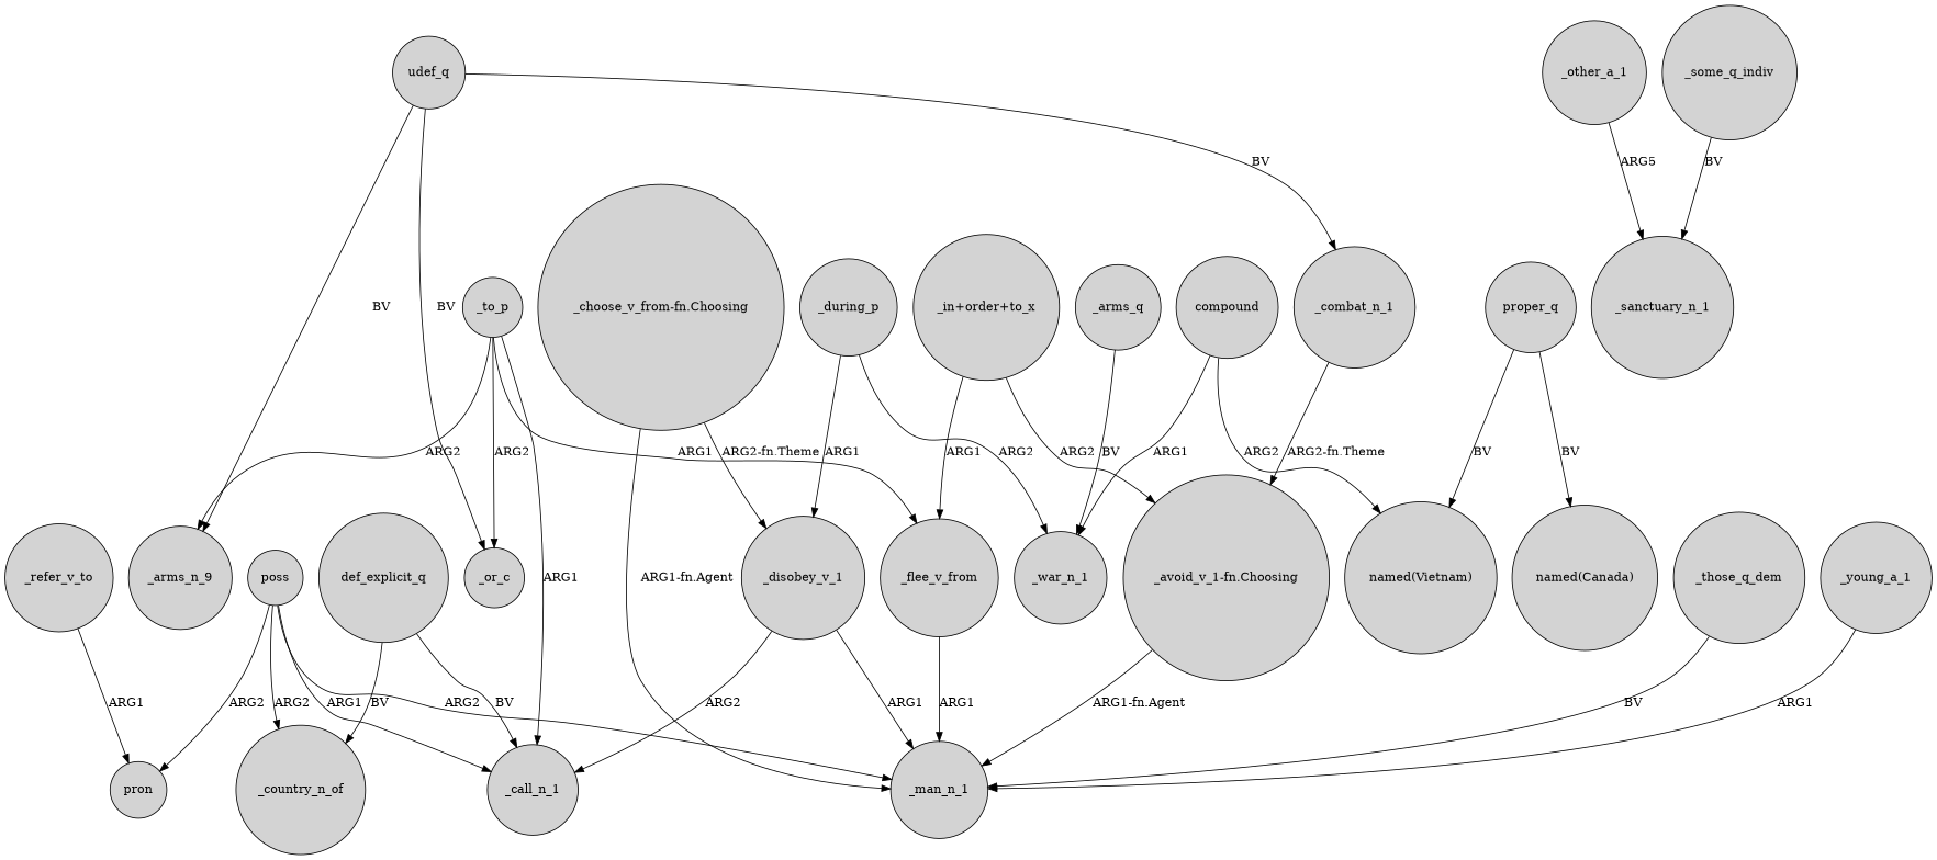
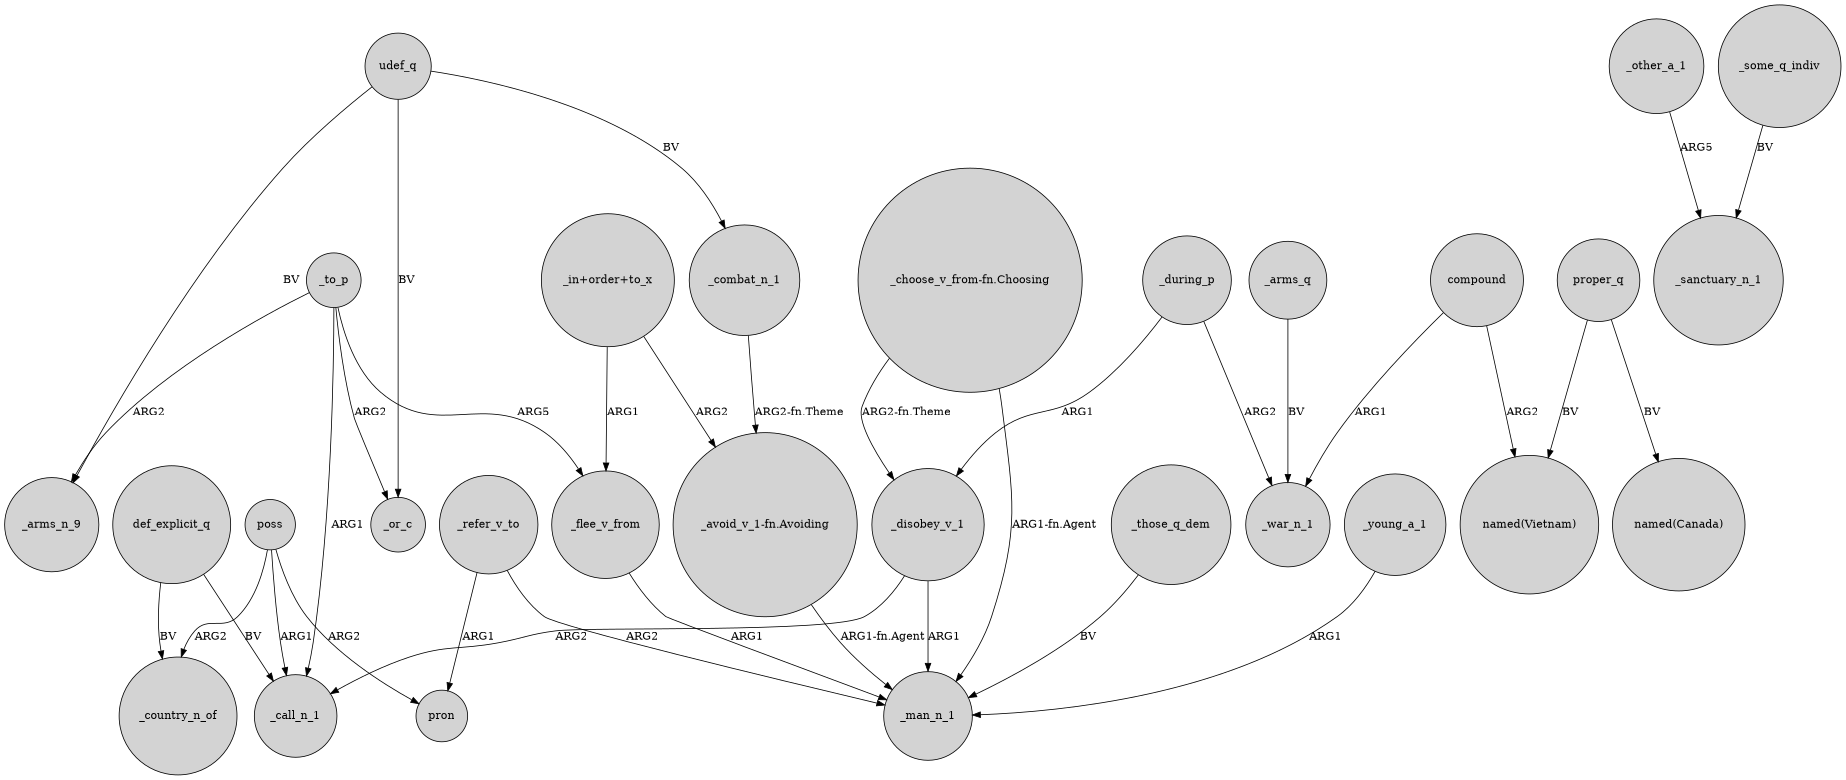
  digraph {
    node [shape=circle style=filled]
    poss
    _country_n_of
    pron
    _call_n_1
    _flee_v_from
    _man_n_1
    proper_q
    "named(Canada)"
    "named(Vietnam)"
    _to_p
    n11 [label=_arms_n_9]
    _or_c
    "_choose_v_from-fn.Choosing"
    _disobey_v_1
    n15 [label=_arms_q]
    _war_n_1
-   "_avoid_v_1-fn.Avoiding" [label="_avoid_v_1-fn.Choosing"]
+   "_avoid_v_1-fn.Avoiding"
    _combat_n_1
    "_in+order+to_x"
    udef_q
    compound
    _refer_v_to
    _other_a_1
    _sanctuary_n_1
    def_explicit_q
    _during_p
    _some_q_indiv
    _those_q_dem
    _young_a_1
    poss -> _country_n_of [label=ARG2]
    poss -> pron [label=ARG2]
    poss -> _call_n_1 [label=ARG1]
    _flee_v_from -> _man_n_1 [label=ARG1]
    proper_q -> "named(Canada)" [label=BV]
    proper_q -> "named(Vietnam)" [label=BV]
    _to_p -> _call_n_1 [label=ARG1]
-   _to_p -> _flee_v_from [label=ARG1]
+   _to_p -> _flee_v_from [label=ARG5]
    _to_p -> n11 [label=ARG2]
    _to_p -> _or_c [label=ARG2]
    "_choose_v_from-fn.Choosing" -> _man_n_1 [label="ARG1-fn.Agent"]
    "_choose_v_from-fn.Choosing" -> _disobey_v_1 [label="ARG2-fn.Theme"]
    _disobey_v_1 -> _call_n_1 [label=ARG2]
    _disobey_v_1 -> _man_n_1 [label=ARG1]
    n15 -> _war_n_1 [label=BV]
    "_avoid_v_1-fn.Avoiding" -> _man_n_1 [label="ARG1-fn.Agent"]
    _combat_n_1 -> "_avoid_v_1-fn.Avoiding" [label="ARG2-fn.Theme"]
    "_in+order+to_x" -> _flee_v_from [label=ARG1]
    "_in+order+to_x" -> "_avoid_v_1-fn.Avoiding" [label=ARG2]
    udef_q -> n11 [label=BV]
    udef_q -> _or_c [label=BV]
    udef_q -> _combat_n_1 [label=BV]
    compound -> "named(Vietnam)" [label=ARG2]
    compound -> _war_n_1 [label=ARG1]
    _refer_v_to -> pron [label=ARG1]
-   poss -> _man_n_1 [label=ARG2]
+   _refer_v_to -> _man_n_1 [label=ARG2]
    _other_a_1 -> _sanctuary_n_1 [label=ARG5]
    def_explicit_q -> _country_n_of [label=BV]
    def_explicit_q -> _call_n_1 [label=BV]
    _during_p -> _disobey_v_1 [label=ARG1]
    _during_p -> _war_n_1 [label=ARG2]
    _some_q_indiv -> _sanctuary_n_1 [label=BV]
    _those_q_dem -> _man_n_1 [label=BV]
    _young_a_1 -> _man_n_1 [label=ARG1]
  }
